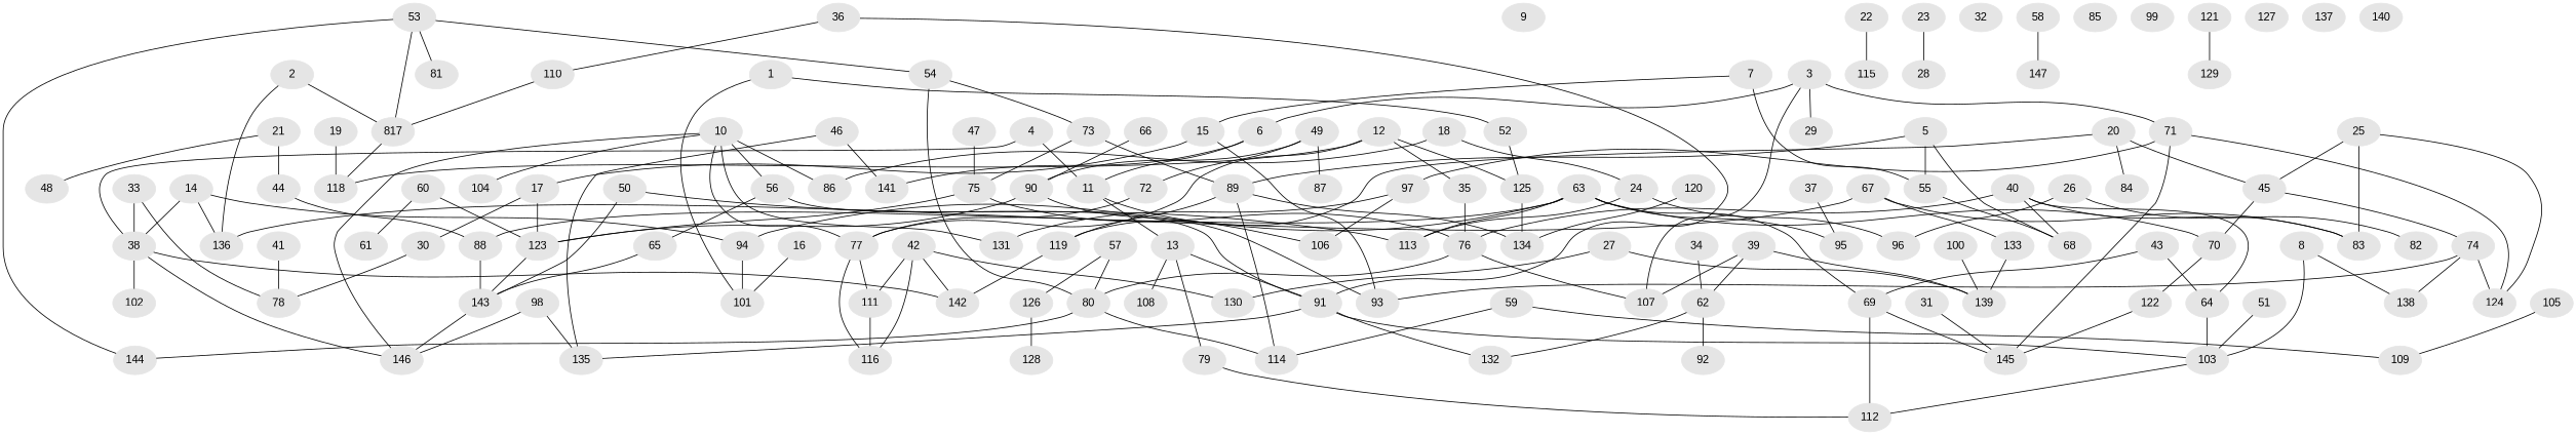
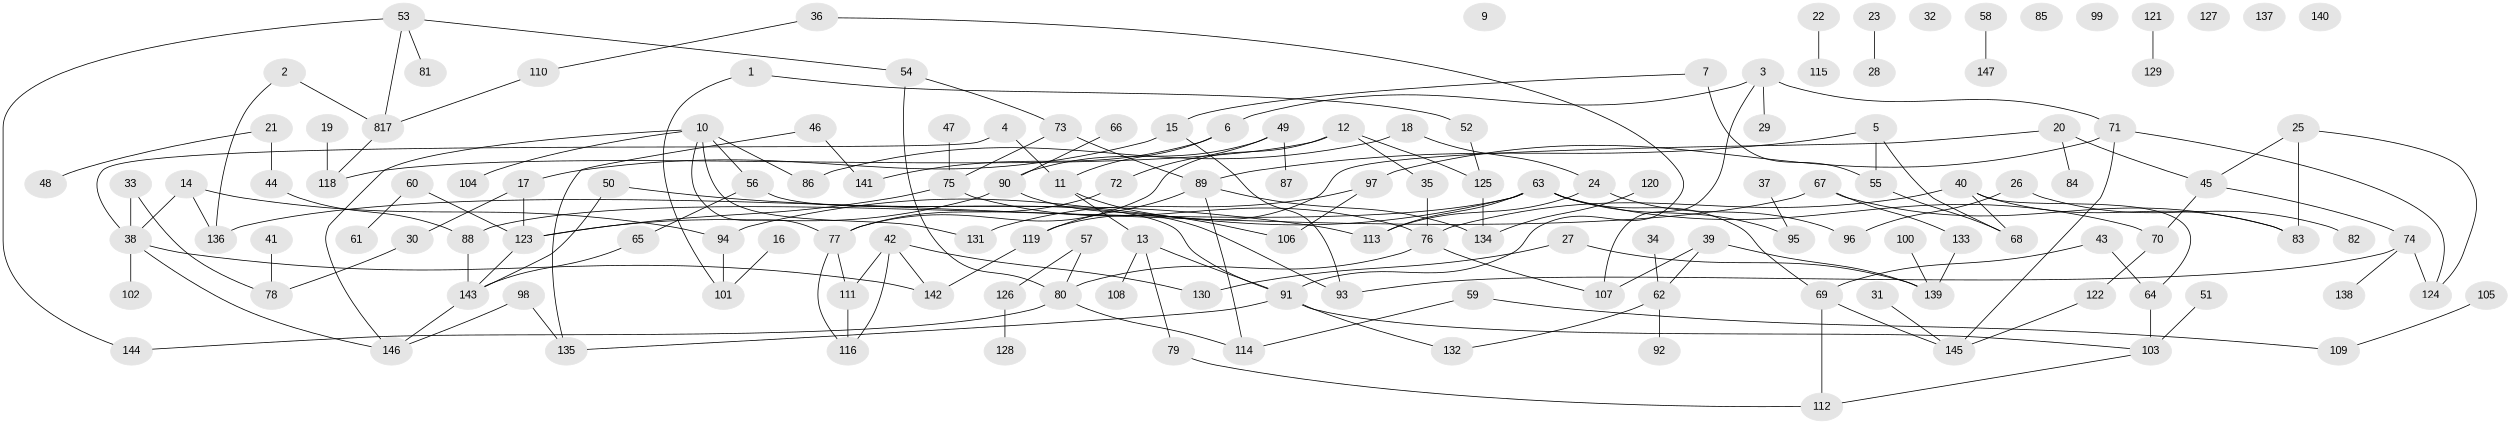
  graph {
    fontname="Liberation Sans"
    node [color=gray90 fontname="Liberation Sans" style=filled]
    edge [fontname="Liberation Sans"]
    1
    52
    101
    125
    n5 [label=817]
    2
    136
    118
    3
    6
    29
    71
    107
    11
    141
    124
    145
    97
    4
    38
    13
    106
    146
    102
    142
    5
    55
    68
    89
    119
    114
    134
    7
    15
    17
    93
-   8
    103
    138
    112
    9
    10
    56
    77
    86
    104
    131
    91
    65
    111
    116
    79
    108
    12
    35
    76
    135
    132
    14
    94
    30
    123
    16
    78
    143
    18
    24
    96
    113
    19
    20
    45
    84
    70
    74
    21
    44
    48
    88
    22
    115
    23
    28
    25
    83
    26
    82
    27
    130
    139
    31
    32
    33
    34
    62
    92
    80
    36
    110
    37
    95
    39
    40
    64
    41
    42
    43
    69
    122
    46
    47
    75
    49
    72
    87
    90
    60
    61
    50
    51
    53
    54
    81
    144
    73
    57
    126
    128
    58
    147
    59
    109
    63
    66
    67
    133
    85
    98
    99
    100
    105
    120
    121
    129
    127
    137
    140
    1 -- 52
    1 -- 101
    52 -- 125
    125 -- 134
    n5 -- 118
    2 -- n5
    2 -- 136
    3 -- 6
    3 -- 29
    3 -- 71
    3 -- 107
    6 -- 11
    6 -- 141
    71 -- 124
    71 -- 145
    71 -- 97
    11 -- 13
    11 -- 106
    97 -- 106
    97 -- 131
    4 -- 11
    4 -- 38
    38 -- 146
    38 -- 102
    38 -- 142
    13 -- 91
    13 -- 79
    13 -- 108
    5 -- 55
    5 -- 68
    5 -- 89
    55 -- 68
    89 -- 119
    89 -- 114
    89 -- 134
    119 -- 142
    7 -- 55
    7 -- 15
    15 -- 17
    15 -- 93
    17 -- 30
    17 -- 123
-   8 -- 103
-   8 -- 138
    103 -- 112
    10 -- 146
    10 -- 56
    10 -- 77
    10 -- 86
    10 -- 104
    10 -- 131
    56 -- 91
    56 -- 65
    77 -- 111
    77 -- 116
    91 -- 103
    91 -- 135
    91 -- 132
    65 -- 143
    111 -- 116
    79 -- 112
    12 -- 125
    12 -- 118
    12 -- 77
    12 -- 35
    35 -- 76
    76 -- 107
    76 -- 80
    14 -- 136
    14 -- 38
    14 -- 94
    94 -- 101
    30 -- 78
    123 -- 143
    16 -- 101
    143 -- 146
    18 -- 86
    18 -- 24
    24 -- 96
    24 -- 113
    19 -- 118
    20 -- 119
    20 -- 45
    20 -- 84
    45 -- 70
    45 -- 74
    70 -- 122
    74 -- 124
    74 -- 93
    74 -- 138
    21 -- 44
    21 -- 48
    44 -- 88
    88 -- 143
    22 -- 115
    23 -- 28
    25 -- 124
    25 -- 45
    25 -- 83
    26 -- 96
    26 -- 82
    27 -- 130
    27 -- 139
    31 -- 145
    33 -- 38
    33 -- 78
    34 -- 62
    62 -- 132
    62 -- 92
    80 -- 114
    80 -- 144
    36 -- 91
    36 -- 110
    110 -- n5
    37 -- 95
    39 -- 107
    39 -- 139
    39 -- 62
    40 -- 68
    40 -- 76
    40 -- 83
    40 -- 64
    64 -- 103
    41 -- 78
    42 -- 142
    42 -- 111
    42 -- 116
    42 -- 130
    43 -- 64
    43 -- 69
    69 -- 145
    69 -- 112
    122 -- 145
    46 -- 141
    46 -- 135
    47 -- 75
    75 -- 76
    75 -- 123
    49 -- 72
    49 -- 87
    49 -- 90
    72 -- 77
    90 -- 93
    90 -- 123
    60 -- 123
    60 -- 61
    50 -- 143
    50 -- 113
    51 -- 103
    53 -- n5
    53 -- 54
    53 -- 81
    53 -- 144
    54 -- 80
    54 -- 73
    73 -- 89
    73 -- 75
    57 -- 80
    57 -- 126
    126 -- 128
    58 -- 147
    59 -- 114
    59 -- 109
    63 -- 94
    63 -- 113
    63 -- 70
    63 -- 88
    63 -- 95
    63 -- 69
    66 -- 90
    67 -- 136
    67 -- 83
    67 -- 133
    133 -- 139
    98 -- 146
    98 -- 135
    100 -- 139
    105 -- 109
    120 -- 134
    121 -- 129
  }
